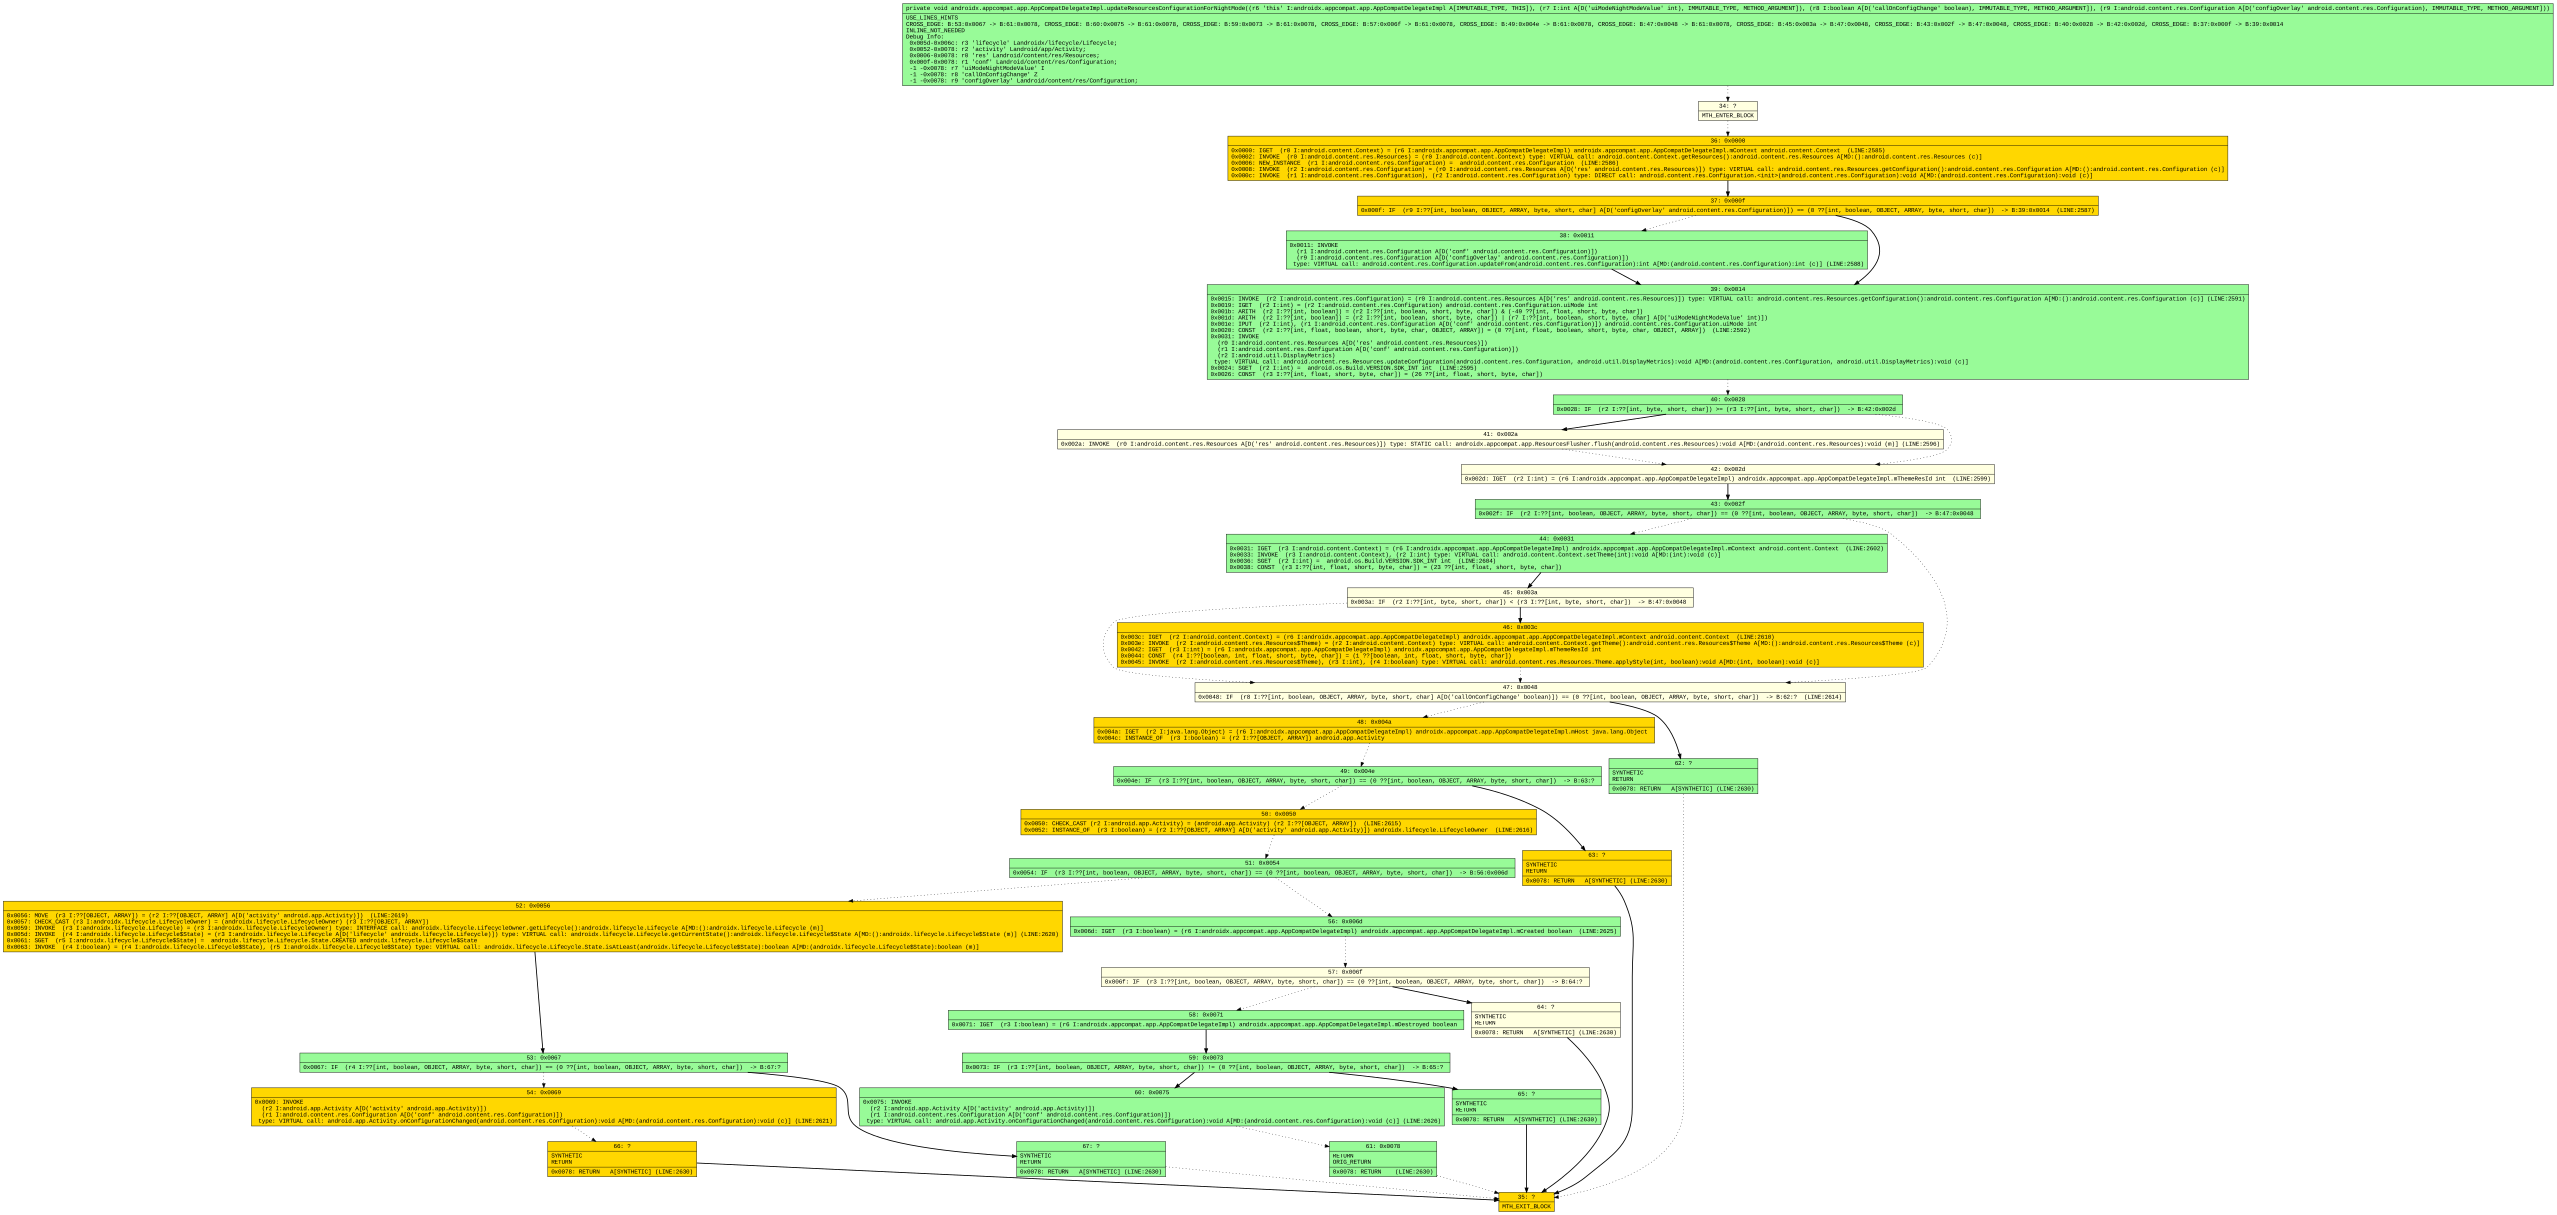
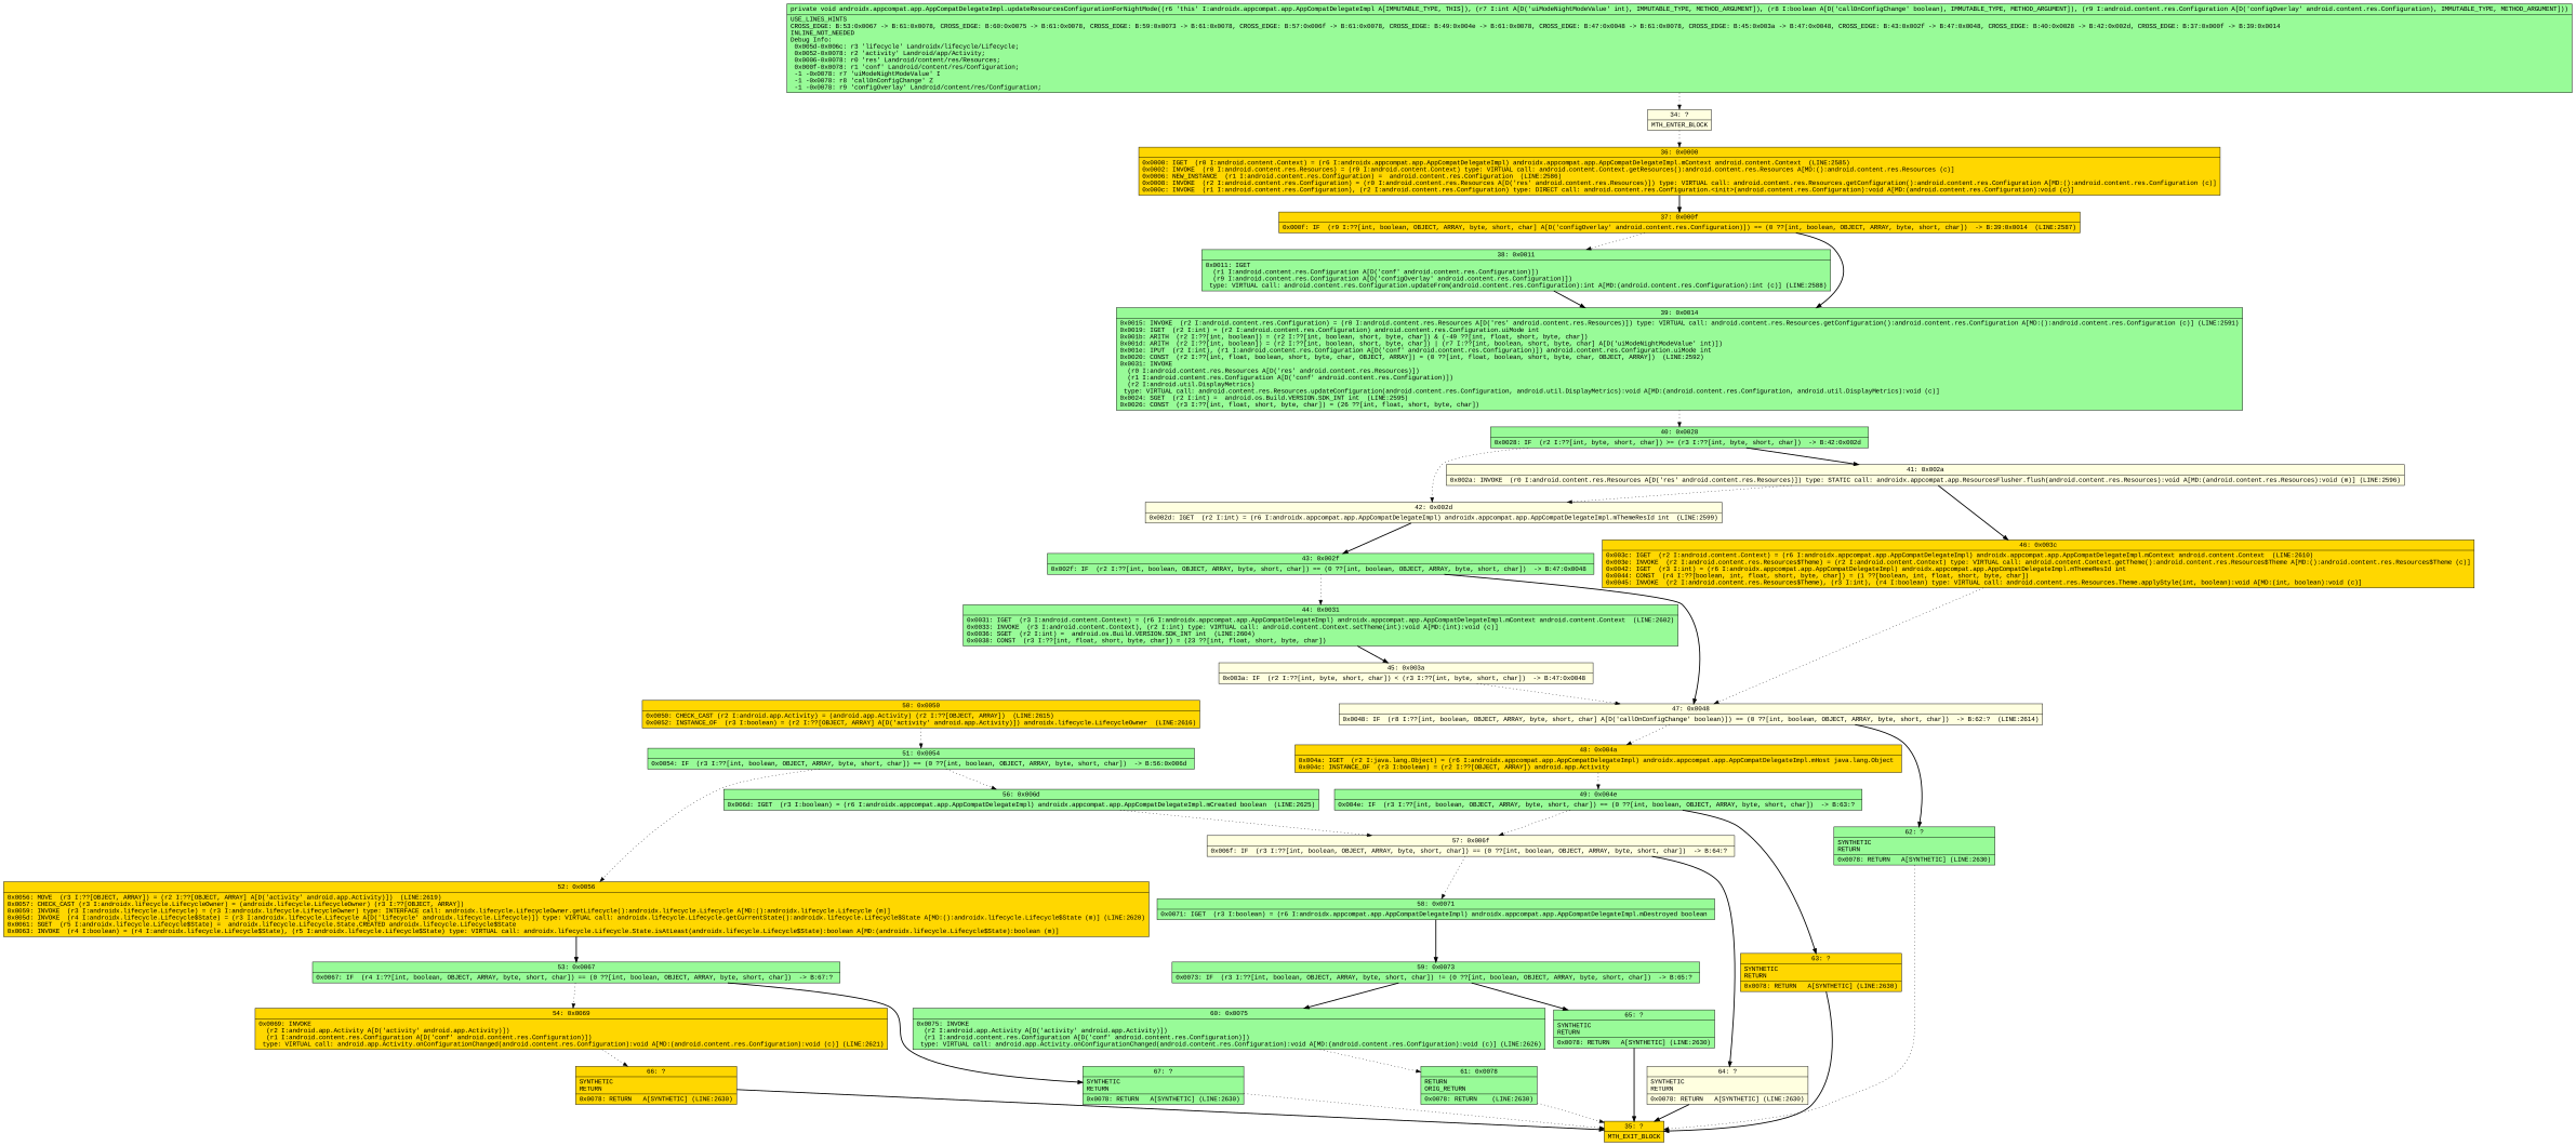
  digraph {
    fontname="Liberation Mono"
    node [fillcolor=palegreen fontname="Liberation Mono" shape=record style=filled]
    edge [fontname="Liberation Mono" style=dotted]
    n1 [fillcolor=lightyellow label="{34\:\ ?|MTH_ENTER_BLOCK\l}"]
    n2 [fillcolor=gold label="{36\:\ 0x0000|0x0000: IGET  (r0 I:android.content.Context) = (r6 I:androidx.appcompat.app.AppCompatDelegateImpl) androidx.appcompat.app.AppCompatDelegateImpl.mContext android.content.Context  (LINE:2585)\l0x0002: INVOKE  (r0 I:android.content.res.Resources) = (r0 I:android.content.Context) type: VIRTUAL call: android.content.Context.getResources():android.content.res.Resources A[MD:():android.content.res.Resources (c)]\l0x0006: NEW_INSTANCE  (r1 I:android.content.res.Configuration) =  android.content.res.Configuration  (LINE:2586)\l0x0008: INVOKE  (r2 I:android.content.res.Configuration) = (r0 I:android.content.res.Resources A[D('res' android.content.res.Resources)]) type: VIRTUAL call: android.content.res.Resources.getConfiguration():android.content.res.Configuration A[MD:():android.content.res.Configuration (c)]\l0x000c: INVOKE  (r1 I:android.content.res.Configuration), (r2 I:android.content.res.Configuration) type: DIRECT call: android.content.res.Configuration.\<init\>(android.content.res.Configuration):void A[MD:(android.content.res.Configuration):void (c)]\l}"]
    n3 [fillcolor=gold label="{37\:\ 0x000f|0x000f: IF  (r9 I:??[int, boolean, OBJECT, ARRAY, byte, short, char] A[D('configOverlay' android.content.res.Configuration)]) == (0 ??[int, boolean, OBJECT, ARRAY, byte, short, char])  \-\> B:39:0x0014  (LINE:2587)\l}"]
-   n4 [label="{38\:\ 0x0011|0x0011: INVOKE  \l  (r1 I:android.content.res.Configuration A[D('conf' android.content.res.Configuration)])\l  (r9 I:android.content.res.Configuration A[D('configOverlay' android.content.res.Configuration)])\l type: VIRTUAL call: android.content.res.Configuration.updateFrom(android.content.res.Configuration):int A[MD:(android.content.res.Configuration):int (c)] (LINE:2588)\l}"]
+   n4 [label="{38\:\ 0x0011|0x0011: IGET  \l  (r1 I:android.content.res.Configuration A[D('conf' android.content.res.Configuration)])\l  (r9 I:android.content.res.Configuration A[D('configOverlay' android.content.res.Configuration)])\l type: VIRTUAL call: android.content.res.Configuration.updateFrom(android.content.res.Configuration):int A[MD:(android.content.res.Configuration):int (c)] (LINE:2588)\l}"]
    n5 [label="{39\:\ 0x0014|0x0015: INVOKE  (r2 I:android.content.res.Configuration) = (r0 I:android.content.res.Resources A[D('res' android.content.res.Resources)]) type: VIRTUAL call: android.content.res.Resources.getConfiguration():android.content.res.Configuration A[MD:():android.content.res.Configuration (c)] (LINE:2591)\l0x0019: IGET  (r2 I:int) = (r2 I:android.content.res.Configuration) android.content.res.Configuration.uiMode int \l0x001b: ARITH  (r2 I:??[int, boolean]) = (r2 I:??[int, boolean, short, byte, char]) & (\-49 ??[int, float, short, byte, char]) \l0x001d: ARITH  (r2 I:??[int, boolean]) = (r2 I:??[int, boolean, short, byte, char]) \| (r7 I:??[int, boolean, short, byte, char] A[D('uiModeNightModeValue' int)]) \l0x001e: IPUT  (r2 I:int), (r1 I:android.content.res.Configuration A[D('conf' android.content.res.Configuration)]) android.content.res.Configuration.uiMode int \l0x0020: CONST  (r2 I:??[int, float, boolean, short, byte, char, OBJECT, ARRAY]) = (0 ??[int, float, boolean, short, byte, char, OBJECT, ARRAY])  (LINE:2592)\l0x0031: INVOKE  \l  (r0 I:android.content.res.Resources A[D('res' android.content.res.Resources)])\l  (r1 I:android.content.res.Configuration A[D('conf' android.content.res.Configuration)])\l  (r2 I:android.util.DisplayMetrics)\l type: VIRTUAL call: android.content.res.Resources.updateConfiguration(android.content.res.Configuration, android.util.DisplayMetrics):void A[MD:(android.content.res.Configuration, android.util.DisplayMetrics):void (c)]\l0x0024: SGET  (r2 I:int) =  android.os.Build.VERSION.SDK_INT int  (LINE:2595)\l0x0026: CONST  (r3 I:??[int, float, short, byte, char]) = (26 ??[int, float, short, byte, char]) \l}"]
    n6 [label="{40\:\ 0x0028|0x0028: IF  (r2 I:??[int, byte, short, char]) \>= (r3 I:??[int, byte, short, char])  \-\> B:42:0x002d \l}"]
    n7 [fillcolor=lightyellow label="{41\:\ 0x002a|0x002a: INVOKE  (r0 I:android.content.res.Resources A[D('res' android.content.res.Resources)]) type: STATIC call: androidx.appcompat.app.ResourcesFlusher.flush(android.content.res.Resources):void A[MD:(android.content.res.Resources):void (m)] (LINE:2596)\l}"]
    n8 [fillcolor=lightyellow label="{42\:\ 0x002d|0x002d: IGET  (r2 I:int) = (r6 I:androidx.appcompat.app.AppCompatDelegateImpl) androidx.appcompat.app.AppCompatDelegateImpl.mThemeResId int  (LINE:2599)\l}"]
    n9 [label="{43\:\ 0x002f|0x002f: IF  (r2 I:??[int, boolean, OBJECT, ARRAY, byte, short, char]) == (0 ??[int, boolean, OBJECT, ARRAY, byte, short, char])  \-\> B:47:0x0048 \l}"]
    n10 [label="{44\:\ 0x0031|0x0031: IGET  (r3 I:android.content.Context) = (r6 I:androidx.appcompat.app.AppCompatDelegateImpl) androidx.appcompat.app.AppCompatDelegateImpl.mContext android.content.Context  (LINE:2602)\l0x0033: INVOKE  (r3 I:android.content.Context), (r2 I:int) type: VIRTUAL call: android.content.Context.setTheme(int):void A[MD:(int):void (c)]\l0x0036: SGET  (r2 I:int) =  android.os.Build.VERSION.SDK_INT int  (LINE:2604)\l0x0038: CONST  (r3 I:??[int, float, short, byte, char]) = (23 ??[int, float, short, byte, char]) \l}"]
    n11 [fillcolor=lightyellow label="{47\:\ 0x0048|0x0048: IF  (r8 I:??[int, boolean, OBJECT, ARRAY, byte, short, char] A[D('callOnConfigChange' boolean)]) == (0 ??[int, boolean, OBJECT, ARRAY, byte, short, char])  \-\> B:62:?  (LINE:2614)\l}"]
    n12 [fillcolor=lightyellow label="{45\:\ 0x003a|0x003a: IF  (r2 I:??[int, byte, short, char]) \< (r3 I:??[int, byte, short, char])  \-\> B:47:0x0048 \l}"]
    n13 [fillcolor=gold label="{48\:\ 0x004a|0x004a: IGET  (r2 I:java.lang.Object) = (r6 I:androidx.appcompat.app.AppCompatDelegateImpl) androidx.appcompat.app.AppCompatDelegateImpl.mHost java.lang.Object \l0x004c: INSTANCE_OF  (r3 I:boolean) = (r2 I:??[OBJECT, ARRAY]) android.app.Activity \l}"]
    n14 [label="{62\:\ ?|SYNTHETIC\lRETURN\l|0x0078: RETURN   A[SYNTHETIC] (LINE:2630)\l}"]
    n15 [fillcolor=gold label="{46\:\ 0x003c|0x003c: IGET  (r2 I:android.content.Context) = (r6 I:androidx.appcompat.app.AppCompatDelegateImpl) androidx.appcompat.app.AppCompatDelegateImpl.mContext android.content.Context  (LINE:2610)\l0x003e: INVOKE  (r2 I:android.content.res.Resources$Theme) = (r2 I:android.content.Context) type: VIRTUAL call: android.content.Context.getTheme():android.content.res.Resources$Theme A[MD:():android.content.res.Resources$Theme (c)]\l0x0042: IGET  (r3 I:int) = (r6 I:androidx.appcompat.app.AppCompatDelegateImpl) androidx.appcompat.app.AppCompatDelegateImpl.mThemeResId int \l0x0044: CONST  (r4 I:??[boolean, int, float, short, byte, char]) = (1 ??[boolean, int, float, short, byte, char]) \l0x0045: INVOKE  (r2 I:android.content.res.Resources$Theme), (r3 I:int), (r4 I:boolean) type: VIRTUAL call: android.content.res.Resources.Theme.applyStyle(int, boolean):void A[MD:(int, boolean):void (c)]\l}"]
    n16 [label="{49\:\ 0x004e|0x004e: IF  (r3 I:??[int, boolean, OBJECT, ARRAY, byte, short, char]) == (0 ??[int, boolean, OBJECT, ARRAY, byte, short, char])  \-\> B:63:? \l}"]
    n17 [fillcolor=gold label="{35\:\ ?|MTH_EXIT_BLOCK\l}"]
    n18 [fillcolor=gold label="{50\:\ 0x0050|0x0050: CHECK_CAST (r2 I:android.app.Activity) = (android.app.Activity) (r2 I:??[OBJECT, ARRAY])  (LINE:2615)\l0x0052: INSTANCE_OF  (r3 I:boolean) = (r2 I:??[OBJECT, ARRAY] A[D('activity' android.app.Activity)]) androidx.lifecycle.LifecycleOwner  (LINE:2616)\l}"]
    n19 [fillcolor=gold label="{63\:\ ?|SYNTHETIC\lRETURN\l|0x0078: RETURN   A[SYNTHETIC] (LINE:2630)\l}"]
    n20 [label="{51\:\ 0x0054|0x0054: IF  (r3 I:??[int, boolean, OBJECT, ARRAY, byte, short, char]) == (0 ??[int, boolean, OBJECT, ARRAY, byte, short, char])  \-\> B:56:0x006d \l}"]
    n21 [fillcolor=gold label="{52\:\ 0x0056|0x0056: MOVE  (r3 I:??[OBJECT, ARRAY]) = (r2 I:??[OBJECT, ARRAY] A[D('activity' android.app.Activity)])  (LINE:2619)\l0x0057: CHECK_CAST (r3 I:androidx.lifecycle.LifecycleOwner) = (androidx.lifecycle.LifecycleOwner) (r3 I:??[OBJECT, ARRAY]) \l0x0059: INVOKE  (r3 I:androidx.lifecycle.Lifecycle) = (r3 I:androidx.lifecycle.LifecycleOwner) type: INTERFACE call: androidx.lifecycle.LifecycleOwner.getLifecycle():androidx.lifecycle.Lifecycle A[MD:():androidx.lifecycle.Lifecycle (m)]\l0x005d: INVOKE  (r4 I:androidx.lifecycle.Lifecycle$State) = (r3 I:androidx.lifecycle.Lifecycle A[D('lifecycle' androidx.lifecycle.Lifecycle)]) type: VIRTUAL call: androidx.lifecycle.Lifecycle.getCurrentState():androidx.lifecycle.Lifecycle$State A[MD:():androidx.lifecycle.Lifecycle$State (m)] (LINE:2620)\l0x0061: SGET  (r5 I:androidx.lifecycle.Lifecycle$State) =  androidx.lifecycle.Lifecycle.State.CREATED androidx.lifecycle.Lifecycle$State \l0x0063: INVOKE  (r4 I:boolean) = (r4 I:androidx.lifecycle.Lifecycle$State), (r5 I:androidx.lifecycle.Lifecycle$State) type: VIRTUAL call: androidx.lifecycle.Lifecycle.State.isAtLeast(androidx.lifecycle.Lifecycle$State):boolean A[MD:(androidx.lifecycle.Lifecycle$State):boolean (m)]\l}"]
    n22 [label="{56\:\ 0x006d|0x006d: IGET  (r3 I:boolean) = (r6 I:androidx.appcompat.app.AppCompatDelegateImpl) androidx.appcompat.app.AppCompatDelegateImpl.mCreated boolean  (LINE:2625)\l}"]
    n23 [label="{53\:\ 0x0067|0x0067: IF  (r4 I:??[int, boolean, OBJECT, ARRAY, byte, short, char]) == (0 ??[int, boolean, OBJECT, ARRAY, byte, short, char])  \-\> B:67:? \l}"]
    n24 [fillcolor=lightyellow label="{57\:\ 0x006f|0x006f: IF  (r3 I:??[int, boolean, OBJECT, ARRAY, byte, short, char]) == (0 ??[int, boolean, OBJECT, ARRAY, byte, short, char])  \-\> B:64:? \l}"]
    n25 [fillcolor=gold label="{54\:\ 0x0069|0x0069: INVOKE  \l  (r2 I:android.app.Activity A[D('activity' android.app.Activity)])\l  (r1 I:android.content.res.Configuration A[D('conf' android.content.res.Configuration)])\l type: VIRTUAL call: android.app.Activity.onConfigurationChanged(android.content.res.Configuration):void A[MD:(android.content.res.Configuration):void (c)] (LINE:2621)\l}"]
    n26 [label="{67\:\ ?|SYNTHETIC\lRETURN\l|0x0078: RETURN   A[SYNTHETIC] (LINE:2630)\l}"]
    n27 [fillcolor=gold label="{66\:\ ?|SYNTHETIC\lRETURN\l|0x0078: RETURN   A[SYNTHETIC] (LINE:2630)\l}"]
    n28 [label="{58\:\ 0x0071|0x0071: IGET  (r3 I:boolean) = (r6 I:androidx.appcompat.app.AppCompatDelegateImpl) androidx.appcompat.app.AppCompatDelegateImpl.mDestroyed boolean \l}"]
    n29 [fillcolor=lightyellow label="{64\:\ ?|SYNTHETIC\lRETURN\l|0x0078: RETURN   A[SYNTHETIC] (LINE:2630)\l}"]
    n30 [label="{59\:\ 0x0073|0x0073: IF  (r3 I:??[int, boolean, OBJECT, ARRAY, byte, short, char]) != (0 ??[int, boolean, OBJECT, ARRAY, byte, short, char])  \-\> B:65:? \l}"]
    n31 [label="{60\:\ 0x0075|0x0075: INVOKE  \l  (r2 I:android.app.Activity A[D('activity' android.app.Activity)])\l  (r1 I:android.content.res.Configuration A[D('conf' android.content.res.Configuration)])\l type: VIRTUAL call: android.app.Activity.onConfigurationChanged(android.content.res.Configuration):void A[MD:(android.content.res.Configuration):void (c)] (LINE:2626)\l}"]
    n32 [label="{65\:\ ?|SYNTHETIC\lRETURN\l|0x0078: RETURN   A[SYNTHETIC] (LINE:2630)\l}"]
    n33 [label="{61\:\ 0x0078|RETURN\lORIG_RETURN\l|0x0078: RETURN    (LINE:2630)\l}"]
    n34 [label="{private void androidx.appcompat.app.AppCompatDelegateImpl.updateResourcesConfigurationForNightMode((r6 'this' I:androidx.appcompat.app.AppCompatDelegateImpl A[IMMUTABLE_TYPE, THIS]), (r7 I:int A[D('uiModeNightModeValue' int), IMMUTABLE_TYPE, METHOD_ARGUMENT]), (r8 I:boolean A[D('callOnConfigChange' boolean), IMMUTABLE_TYPE, METHOD_ARGUMENT]), (r9 I:android.content.res.Configuration A[D('configOverlay' android.content.res.Configuration), IMMUTABLE_TYPE, METHOD_ARGUMENT]))  | USE_LINES_HINTS\lCROSS_EDGE: B:53:0x0067 \-\> B:61:0x0078, CROSS_EDGE: B:60:0x0075 \-\> B:61:0x0078, CROSS_EDGE: B:59:0x0073 \-\> B:61:0x0078, CROSS_EDGE: B:57:0x006f \-\> B:61:0x0078, CROSS_EDGE: B:49:0x004e \-\> B:61:0x0078, CROSS_EDGE: B:47:0x0048 \-\> B:61:0x0078, CROSS_EDGE: B:45:0x003a \-\> B:47:0x0048, CROSS_EDGE: B:43:0x002f \-\> B:47:0x0048, CROSS_EDGE: B:40:0x0028 \-\> B:42:0x002d, CROSS_EDGE: B:37:0x000f \-\> B:39:0x0014\lINLINE_NOT_NEEDED\lDebug Info:\l  0x005d\-0x006c: r3 'lifecycle' Landroidx\/lifecycle\/Lifecycle;\l  0x0052\-0x0078: r2 'activity' Landroid\/app\/Activity;\l  0x0006\-0x0078: r0 'res' Landroid\/content\/res\/Resources;\l  0x000f\-0x0078: r1 'conf' Landroid\/content\/res\/Configuration;\l  \-1 \-0x0078: r7 'uiModeNightModeValue' I\l  \-1 \-0x0078: r8 'callOnConfigChange' Z\l  \-1 \-0x0078: r9 'configOverlay' Landroid\/content\/res\/Configuration;\l}"]
    n1 -> n2
    n2 -> n3 [style=bold]
    n3 -> n4
    n3 -> n5 [style=bold]
    n4 -> n5 [style=bold]
    n5 -> n6
    n6 -> n7 [style=bold]
    n6 -> n8
    n7 -> n8
    n8 -> n9 [style=bold]
    n9 -> n10
-   n9 -> n11
+   n9 -> n11 [style=bold]
    n10 -> n12 [style=bold]
    n11 -> n13
    n11 -> n14 [style=bold]
    n12 -> n11
-   n12 -> n15 [style=bold]
+   n7 -> n15 [style=bold]
    n13 -> n16
    n14 -> n17
    n15 -> n11
-   n16 -> n18
+   n16 -> n24
    n16 -> n19 [style=bold]
    n18 -> n20
    n19 -> n17 [style=bold]
    n20 -> n21
    n20 -> n22
    n21 -> n23 [style=bold]
    n22 -> n24
    n23 -> n25
    n23 -> n26 [style=bold]
    n24 -> n28
    n24 -> n29 [style=bold]
    n25 -> n27
    n26 -> n17
    n27 -> n17 [style=bold]
    n28 -> n30 [style=bold]
    n29 -> n17 [style=bold]
    n30 -> n31 [style=bold]
    n30 -> n32 [style=bold]
    n31 -> n33
    n32 -> n17 [style=bold]
    n33 -> n17
    n34 -> n1
  }
